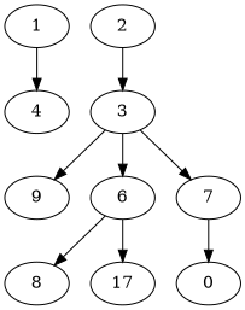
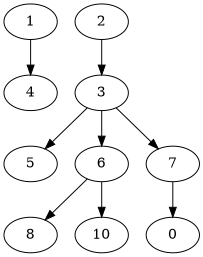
  digraph {
    node [alpha=0.14]
    1 [expect_size=17384448]
    4 [alpha=0.07 expect_size=24301568]
    3 [alpha=0.20 expect_size=13940736]
-   5 [alpha=0.16 expect_size=43863040 label=9]
+   5 [alpha=0.16 expect_size=43863040]
    6 [expect_size=17170432]
    7 [alpha=0.09 expect_size=26620928]
    8 [alpha=0.05 expect_size=30914560]
-   10 [expect_size=15207424 label=17]
+   10 [expect_size=15207424]
    n9 [alpha=0.09 expect_size=51259392 label=0]
    2 [expect_size=6684672]
    1 -> 4
    3 -> 5
    3 -> 6
    3 -> 7
    6 -> 8
    6 -> 10
    7 -> n9
    2 -> 3
  }
